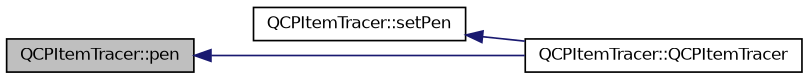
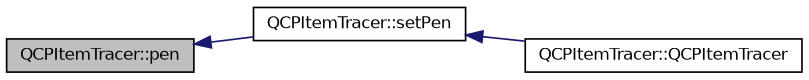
  digraph {
    rankdir=LR
    node [color=black fillcolor=white fontname=Helvetica fontsize=10 shape=record style=filled]
    edge [color=midnightblue dir=back fontname=Helvetica fontsize=10 labelfontname=Helvetica labelfontsize=10 style=solid]
    n1 [fillcolor=grey75 fontcolor=black height=0.2 label="QCPItemTracer::pen" width=0.4]
    n2 [height=0.2 label="QCPItemTracer::setPen" width=0.4]
    n3 [height=0.2 label="QCPItemTracer::QCPItemTracer" width=0.4]
-   n1 -> n3
+   n1 -> n2
    n2 -> n3
  }
